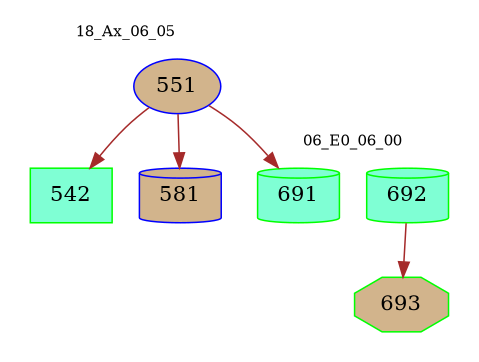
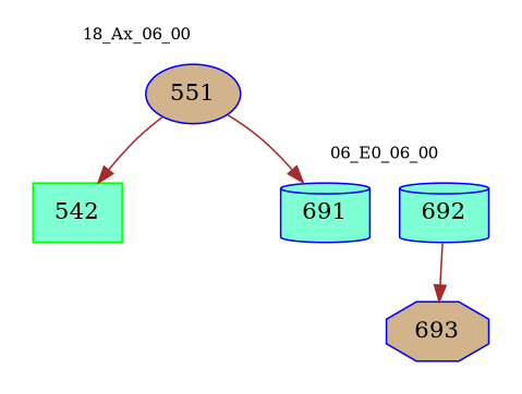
  digraph {
    node [color=blue fillcolor=tan shape=cylinder style=filled]
    edge [color=brown]
    n1 [label=551 shape=ellipse]
    n2 [color=green fillcolor=aquamarine label=542 shape=box]
-   n3 [label=581]
-   n4 [color=green fillcolor=aquamarine label=692]
-   n5 [color=green fillcolor=aquamarine label=691]
-   n6 [color=green label=693 shape=octagon]
+   n4 [fillcolor=aquamarine label=692]
+   n5 [fillcolor=aquamarine label=691]
+   n6 [label=693 shape=octagon]
    subgraph cluster_1 {
      color=white
      fontsize=10
-     label="18_Ax_06_05"
+     label="18_Ax_06_00"
      n1
      n2
-     n3
    }
    subgraph cluster_2 {
      color=white
      fontsize=10
      label="06_E0_06_00"
      n4
      n5
      n6
    }
    n1 -> n2
-   n1 -> n3
    n1 -> n5
    n4 -> n6
  }
